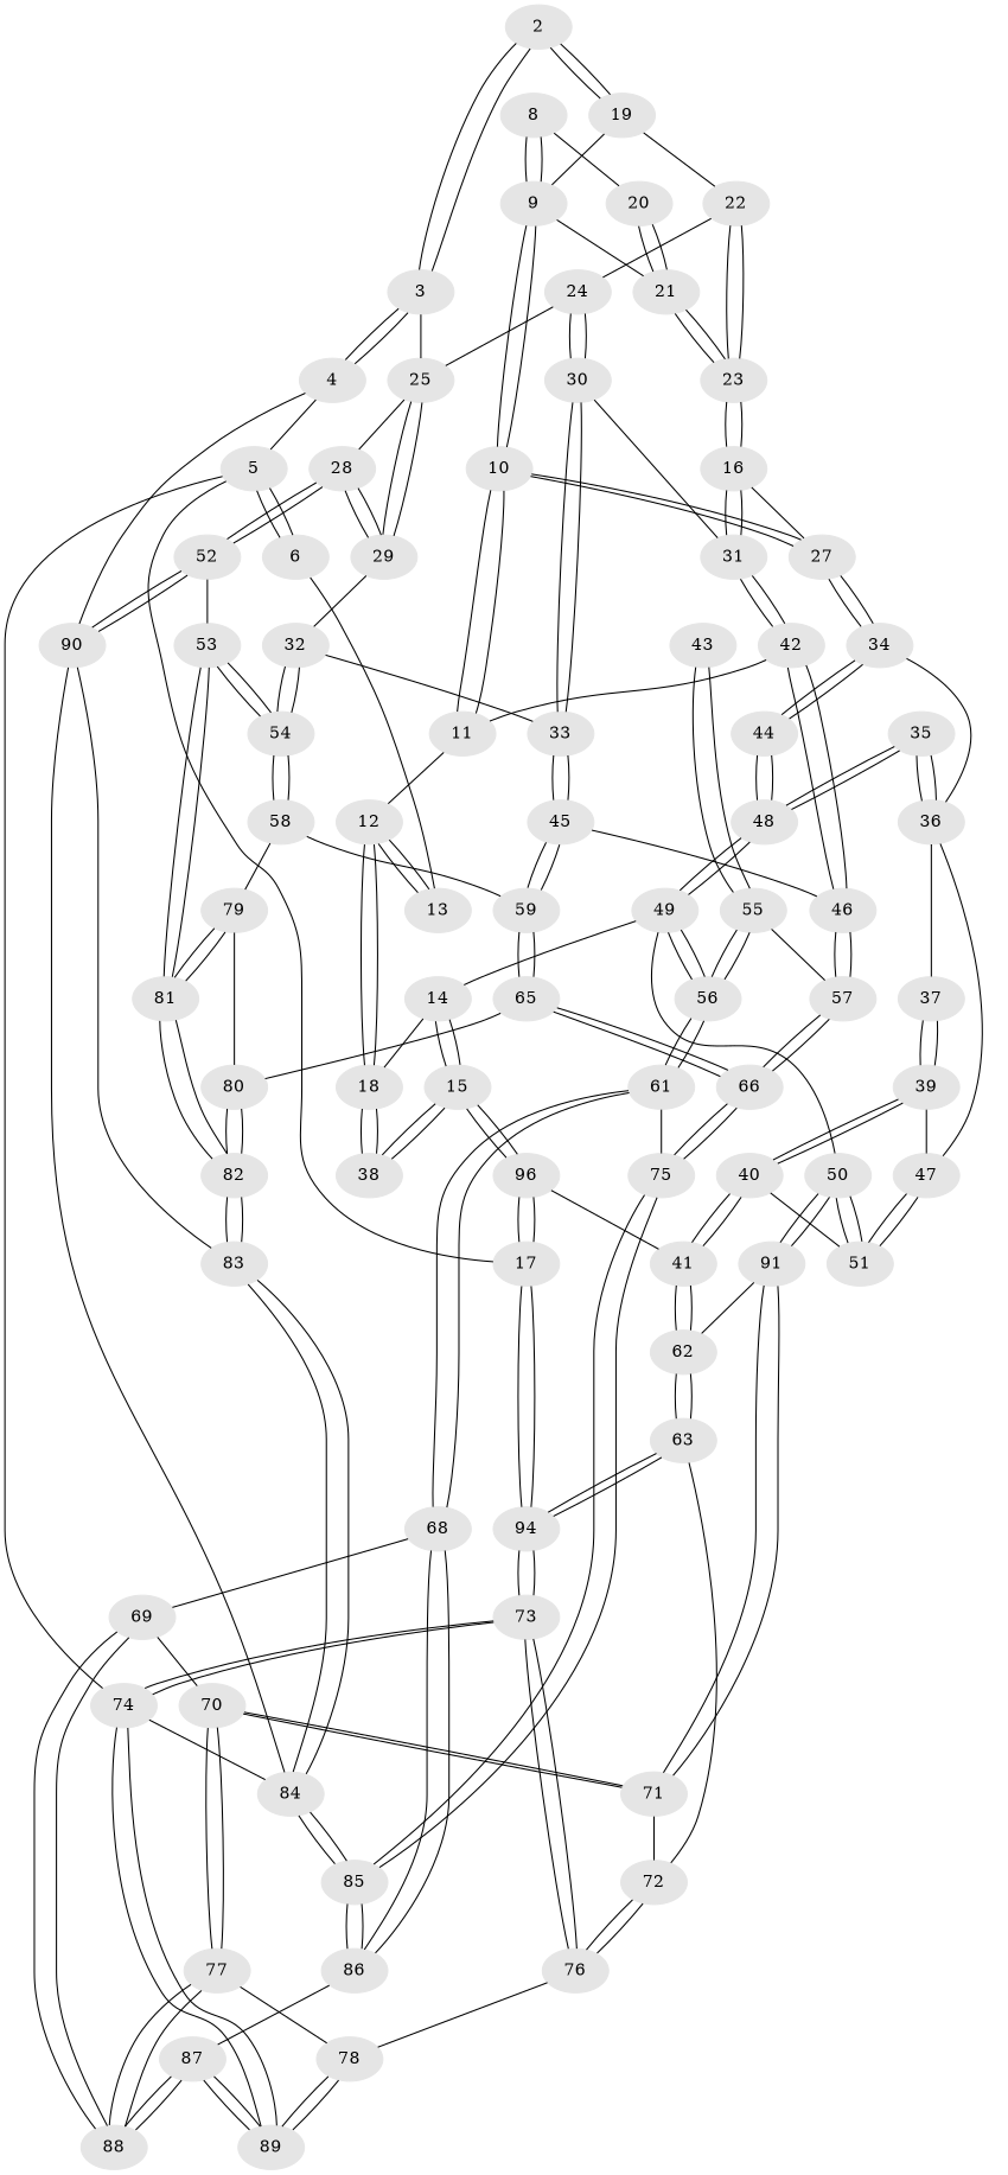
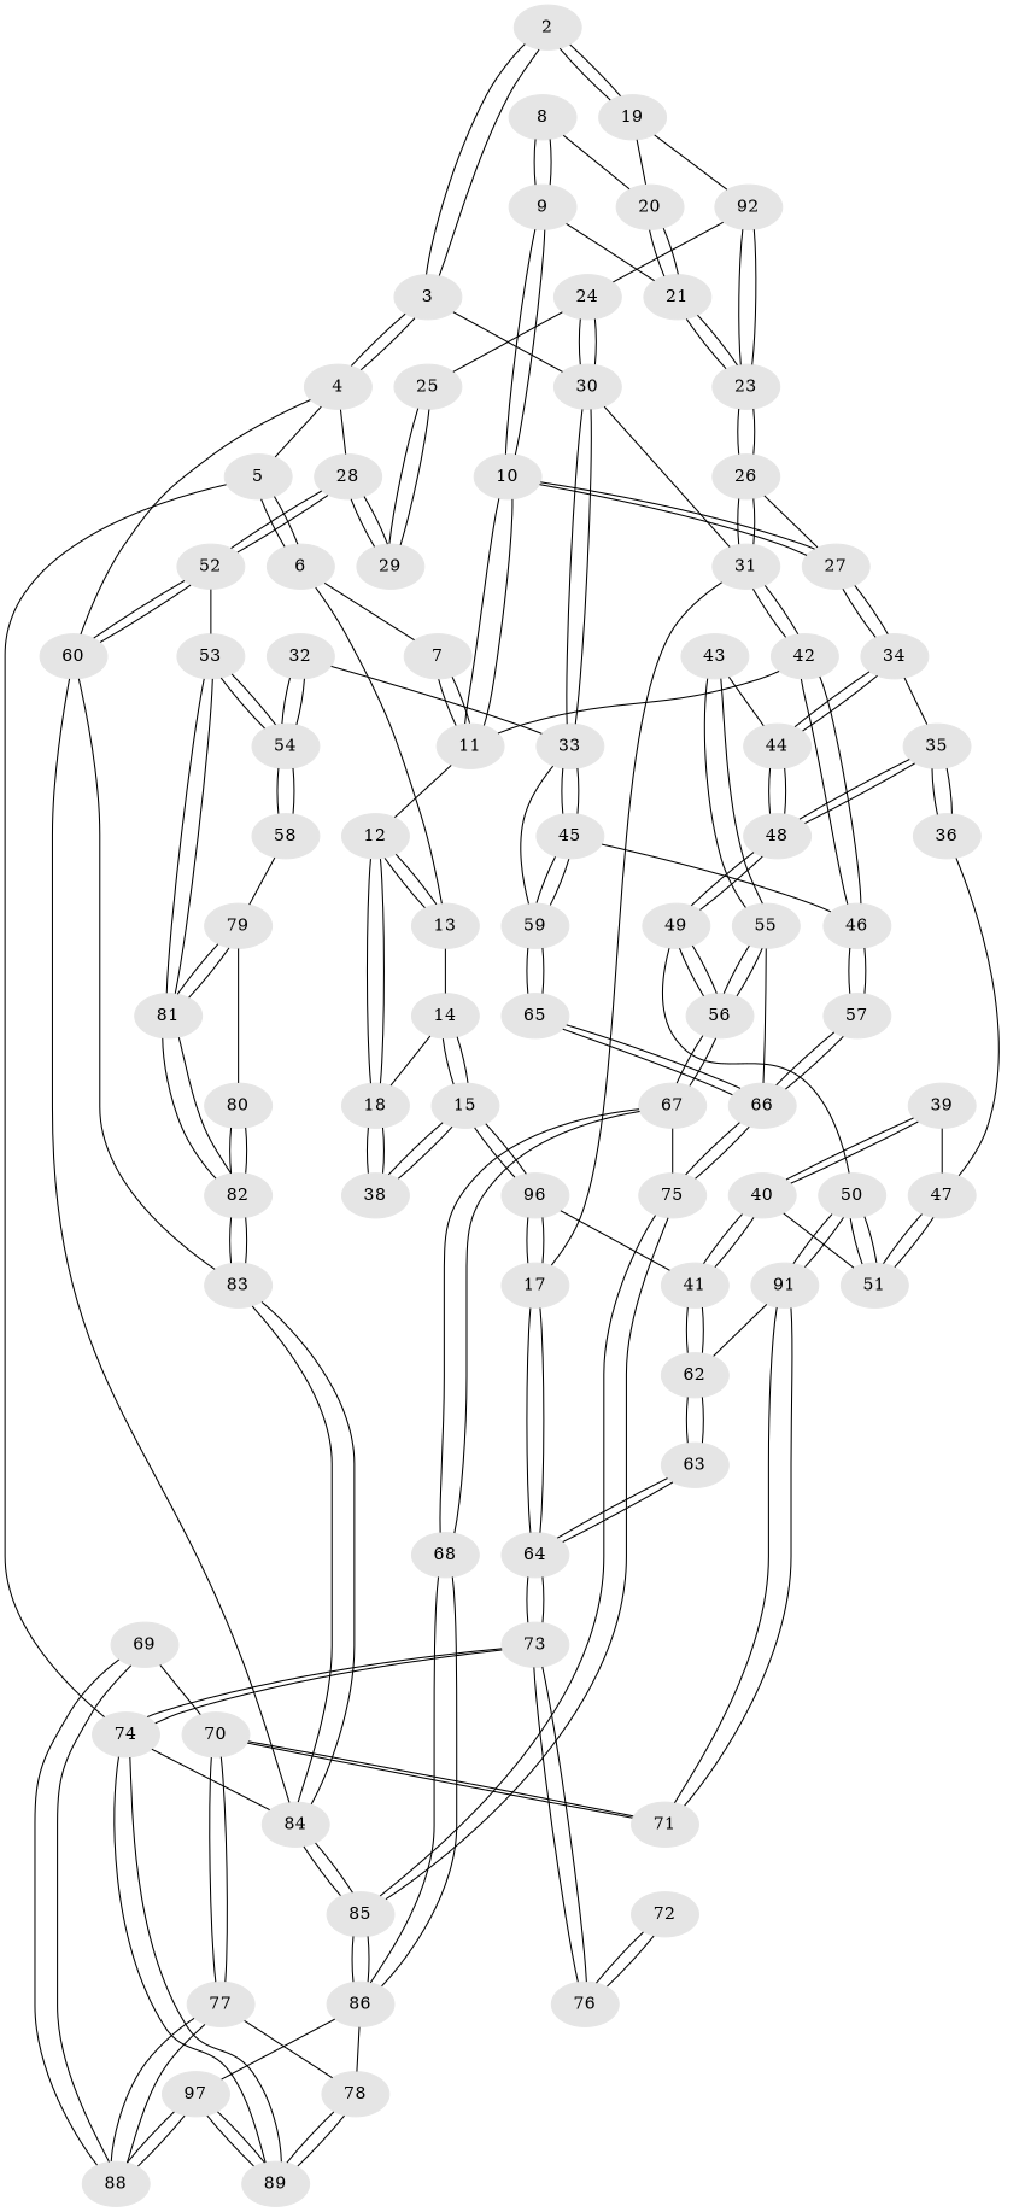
  graph {
    node [color=gray90 style=filled]
    2
    3
    19
    8
    9
    20
    4
    25
-   22
+   22 [label=92]
    5
    28
-   60 [label=90]
+   60
    29
    6
    17
    74
    52
    83
    84
+   7
    13
-   64 [label=94]
+   64
    89
    11
    14
    12
    10
    21
    27
    23
    34
    18
    38
    15
    n35 [label=96]
    41
    62
    73
    24
-   26 [label=16]
+   26
    30
    31
    33
    32
    42
    35
    44
    53
    54
    45
    46
    58
    59
    36
    48
-   37
    47
    49
    39
    51
    40
    63
    43
    55
    57
    56
    65
    66
    50
    n70 [label=91]
-   67 [label=61]
+   67
    71
    81
    82
    79
    75
    68
    80
    85
    72
    76
    69
    86
    70
    88
-   87
+   87 [label=97]
    77
    78
    2 -- 3
    2 -- 3
    2 -- 19
    2 -- 19
    3 -- 4
    3 -- 4
-   3 -- 25
-   19 -- 9
+   3 -- 30
+   19 -- 20
    19 -- 22
    8 -- 9
    8 -- 9
    8 -- 20
    9 -- 10
    9 -- 10
    9 -- 21
    20 -- 21
    20 -- 21
    4 -- 5
-   25 -- 28
+   4 -- 28
    4 -- 60
    25 -- 29
    25 -- 29
    22 -- 23
    22 -- 23
    22 -- 24
    5 -- 6
    5 -- 6
-   5 -- 17
+   31 -- 17
    5 -- 74
    28 -- 29
    28 -- 29
    28 -- 52
    28 -- 52
    60 -- 83
    60 -- 84
-   29 -- 32
+   6 -- 7
    6 -- 13
    17 -- 64
    17 -- 64
    74 -- 84
    74 -- 89
    74 -- 89
    52 -- 60
    52 -- 60
    52 -- 53
    83 -- 84
    83 -- 84
    84 -- 85
    84 -- 85
-   49 -- 14
+   7 -- 11
+   7 -- 11
+   13 -- 14
    64 -- 73
    64 -- 73
    11 -- 12
    14 -- 18
    14 -- 15
    14 -- 15
    12 -- 13
    12 -- 13
    12 -- 18
    12 -- 18
    10 -- 11
    10 -- 11
    10 -- 27
    10 -- 27
    21 -- 23
    21 -- 23
    27 -- 34
    27 -- 34
    23 -- 26
    23 -- 26
-   34 -- 36
+   34 -- 35
    34 -- 44
    34 -- 44
    18 -- 38
    18 -- 38
    15 -- 38
    15 -- 38
    15 -- n35
    15 -- n35
    n35 -- 17
    n35 -- 17
    n35 -- 41
    41 -- 62
    41 -- 62
    62 -- 63
    62 -- 63
    73 -- 74
    73 -- 74
    73 -- 76
    73 -- 76
    24 -- 25
    24 -- 30
    24 -- 30
    26 -- 27
    26 -- 31
    26 -- 31
    30 -- 31
    30 -- 33
    30 -- 33
    31 -- 42
    31 -- 42
    33 -- 45
    33 -- 45
    32 -- 33
    32 -- 54
    32 -- 54
    42 -- 11
    42 -- 46
    42 -- 46
    35 -- 36
    35 -- 36
    35 -- 48
    35 -- 48
    44 -- 48
    44 -- 48
    53 -- 54
    53 -- 54
    53 -- 81
    53 -- 81
    54 -- 58
    54 -- 58
    45 -- 46
    45 -- 59
    45 -- 59
    46 -- 57
    46 -- 57
-   58 -- 59
+   33 -- 59
    58 -- 79
    59 -- 65
    59 -- 65
-   36 -- 37
    36 -- 47
    48 -- 49
    48 -- 49
-   37 -- 39
-   37 -- 39
    47 -- 51
    47 -- 51
    49 -- 56
    49 -- 56
    49 -- 50
    39 -- 47
    39 -- 40
    39 -- 40
    40 -- 41
    40 -- 41
    40 -- 51
    63 -- 64
    63 -- 64
-   63 -- 72
+   43 -- 44
    43 -- 55
    43 -- 55
-   55 -- 57
+   55 -- 66
    55 -- 56
    55 -- 56
    57 -- 66
    57 -- 66
    56 -- 67
    56 -- 67
    65 -- 66
    65 -- 66
-   65 -- 80
    66 -- 75
    66 -- 75
    50 -- 51
    50 -- 51
    50 -- n70
    50 -- n70
    n70 -- 62
    n70 -- 71
    n70 -- 71
    67 -- 75
    67 -- 68
    67 -- 68
-   71 -- 72
    81 -- 82
    81 -- 82
    82 -- 83
    82 -- 83
    79 -- 81
    79 -- 81
    79 -- 80
    75 -- 85
    75 -- 85
-   68 -- 69
    68 -- 86
    68 -- 86
    80 -- 82
    80 -- 82
    85 -- 86
    85 -- 86
    72 -- 76
    72 -- 76
-   76 -- 78
+   86 -- 78
    69 -- 70
    69 -- 88
    69 -- 88
    86 -- 87
    70 -- 71
    70 -- 71
    70 -- 77
    70 -- 77
    87 -- 89
    87 -- 89
    87 -- 88
    87 -- 88
    77 -- 88
    77 -- 88
    77 -- 78
    78 -- 89
    78 -- 89
  }
